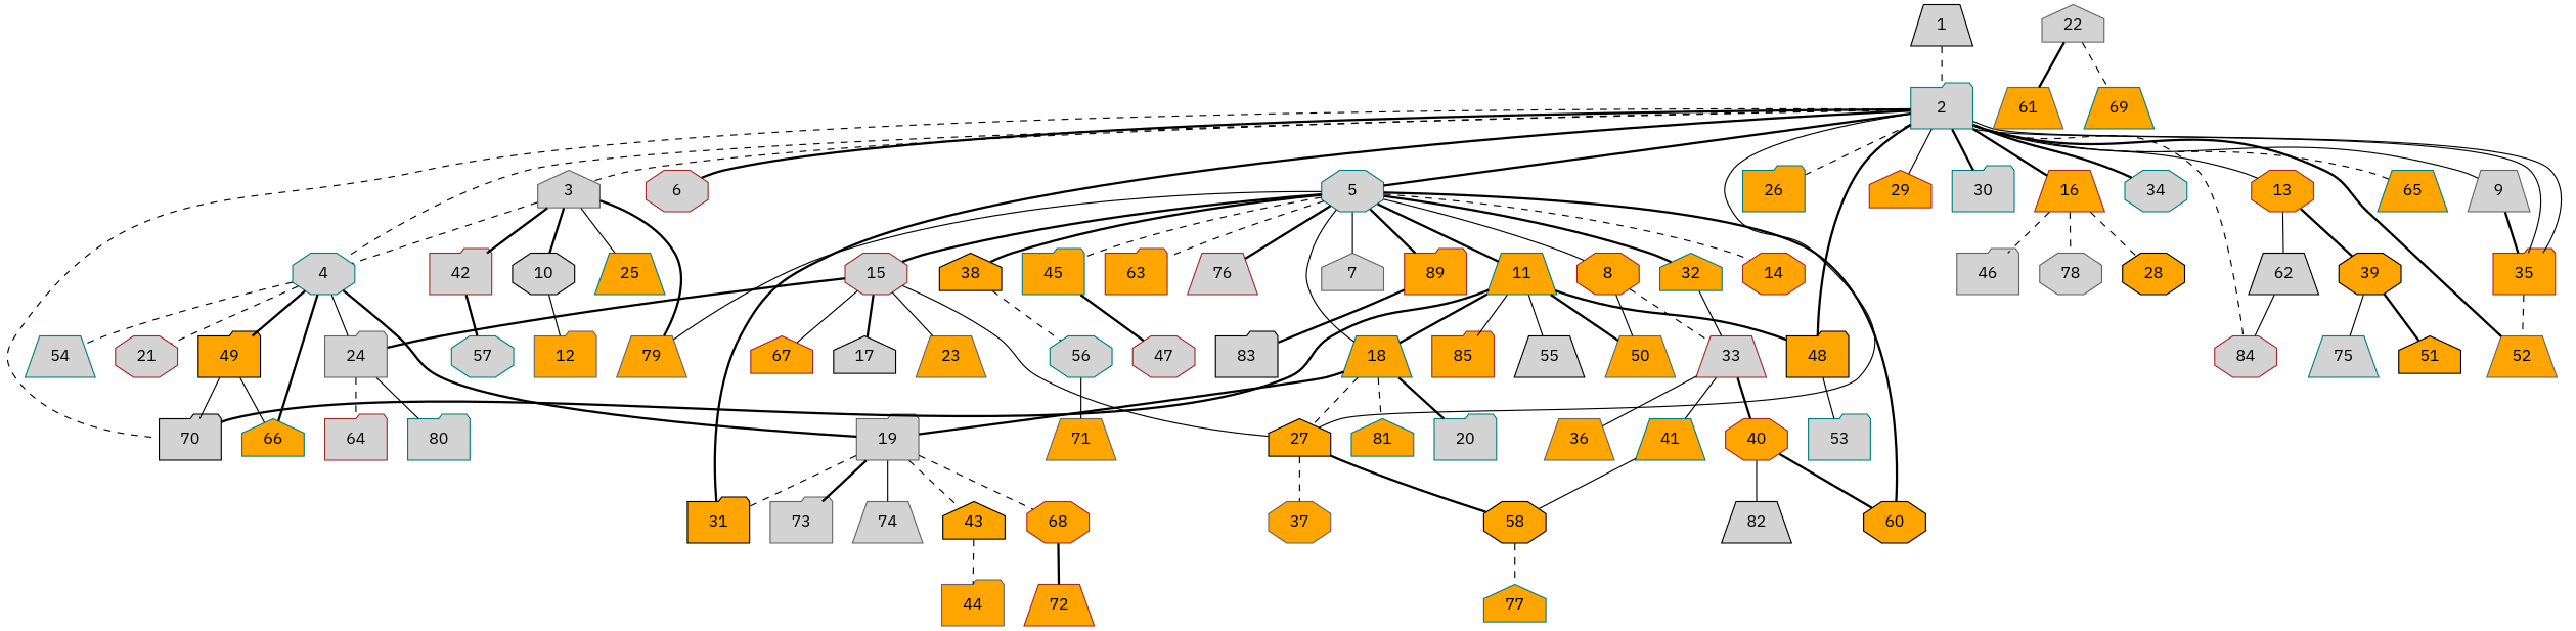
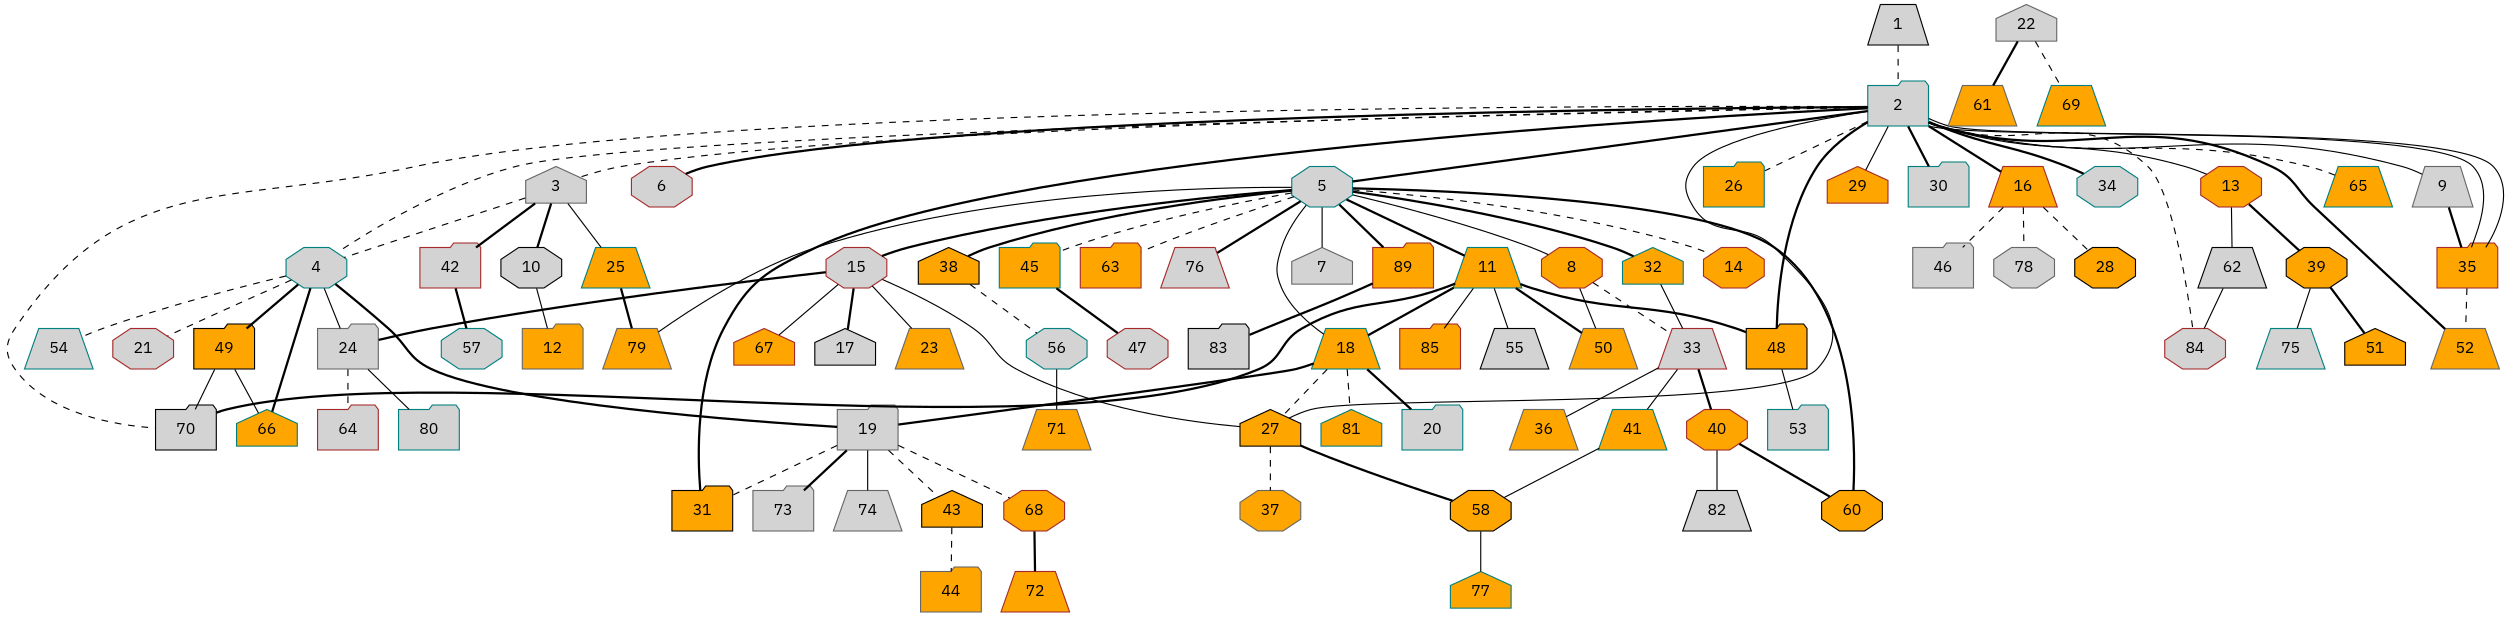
  graph {
    fontname="IBM Plex Sans"
    node [color=teal fillcolor=orange fontname="IBM Plex Sans" shape=trapezium style=filled]
    edge [fontname="IBM Plex Sans" style=bold]
    1 [color=black fillcolor=lightgrey]
    2 [fillcolor=lightgrey shape=folder]
    3 [color=gray40 fillcolor=lightgrey shape=house]
    4 [fillcolor=lightgrey shape=octagon]
    5 [fillcolor=lightgrey shape=octagon]
    6 [color=brown fillcolor=lightgrey shape=octagon]
    9 [color=gray40 fillcolor=lightgrey]
    13 [color=brown shape=octagon]
    16 [color=brown]
    26 [shape=folder]
    27 [color=black shape=house]
    29 [color=brown shape=house]
    30 [fillcolor=lightgrey shape=folder]
    31 [color=black shape=folder]
    34 [fillcolor=lightgrey shape=octagon]
    35 [color=brown shape=folder]
    48 [color=black shape=folder]
    52 [color=gray40]
    65
    70 [color=black fillcolor=lightgrey shape=folder]
    84 [color=brown fillcolor=lightgrey shape=octagon]
    10 [color=black fillcolor=lightgrey shape=octagon]
    25
    42 [color=brown fillcolor=lightgrey shape=folder]
    79 [color=gray40]
    19 [color=gray40 fillcolor=lightgrey shape=folder]
    21 [color=brown fillcolor=lightgrey shape=octagon]
    24 [color=gray40 fillcolor=lightgrey shape=folder]
    49 [color=black shape=folder]
    54 [fillcolor=lightgrey]
    66 [shape=house]
    7 [color=gray40 fillcolor=lightgrey shape=house]
    8 [color=brown shape=octagon]
    11
    14 [color=brown shape=octagon]
    15 [color=brown fillcolor=lightgrey shape=octagon]
    18
    32 [shape=house]
    38 [color=black shape=house]
    45 [shape=folder]
    n41 [color=brown label=89 shape=folder]
    60 [color=black shape=octagon]
    63 [color=brown shape=folder]
    76 [color=brown fillcolor=lightgrey]
    39 [color=black shape=octagon]
    62 [color=black fillcolor=lightgrey]
    28 [color=black shape=octagon]
    46 [color=gray40 fillcolor=lightgrey shape=folder]
    78 [color=gray40 fillcolor=lightgrey shape=octagon]
    22 [color=gray40 fillcolor=lightgrey shape=house]
    61 [color=gray40]
    69
    37 [color=gray40 shape=octagon]
    58 [color=black shape=octagon]
    53 [fillcolor=lightgrey shape=folder]
    12 [color=gray40 shape=folder]
    57 [fillcolor=lightgrey shape=octagon]
    43 [color=black shape=house]
    68 [color=brown shape=octagon]
    73 [color=gray40 fillcolor=lightgrey shape=folder]
    74 [color=gray40 fillcolor=lightgrey]
    64 [color=brown fillcolor=lightgrey shape=folder]
    80 [fillcolor=lightgrey shape=folder]
    33 [color=brown fillcolor=lightgrey]
    50 [color=gray40]
    55 [color=black fillcolor=lightgrey]
    85 [color=brown shape=folder]
    17 [color=black fillcolor=lightgrey shape=house]
    23 [color=gray40]
    67 [color=brown shape=house]
    20 [fillcolor=lightgrey shape=folder]
    81 [shape=house]
    56 [fillcolor=lightgrey shape=octagon]
    47 [color=brown fillcolor=lightgrey shape=octagon]
    83 [color=black fillcolor=lightgrey shape=folder]
    36 [color=gray40]
    40 [color=brown shape=octagon]
    41
    51 [color=black shape=house]
    75 [fillcolor=lightgrey]
    44 [color=gray40 shape=folder]
    72 [color=brown]
    77 [shape=house]
    82 [color=black fillcolor=lightgrey]
    71 [color=gray40]
    1 -- 2 [style=dashed]
    2 -- 3 [style=dashed]
    2 -- 4 [style=dashed]
    2 -- 5
    2 -- 6
    2 -- 9 [style=solid]
    2 -- 13 [style=solid]
    2 -- 16
    2 -- 26 [style=dashed]
    2 -- 27 [style=solid]
    2 -- 29 [style=solid]
    2 -- 30
    2 -- 31
    2 -- 34
    2 -- 35 [style=solid]
    2 -- 35 [style=solid]
    2 -- 48
    2 -- 52
    2 -- 65 [style=dashed]
    2 -- 70 [style=dashed]
    2 -- 84 [style=dashed]
    3 -- 4 [style=dashed]
    3 -- 10
    3 -- 25 [style=solid]
    3 -- 42
-   3 -- 79
+   25 -- 79
    4 -- 19
    4 -- 21 [style=dashed]
    4 -- 24 [style=solid]
    4 -- 49
    4 -- 54 [style=dashed]
    4 -- 66
    5 -- 79 [style=solid]
    5 -- 7 [style=solid]
    5 -- 8 [style=solid]
    5 -- 11
    5 -- 14 [style=dashed]
    5 -- 15
    5 -- 18 [style=solid]
    5 -- 32
    5 -- 38
    5 -- 45 [style=dashed]
    5 -- n41
    5 -- 60
    5 -- 63 [style=dashed]
    5 -- 76
    9 -- 35
    13 -- 39
    13 -- 62 [style=solid]
    16 -- 28 [style=dashed]
    16 -- 46 [style=dashed]
    16 -- 78 [style=dashed]
    27 -- 37 [style=dashed]
    27 -- 58
    35 -- 52 [style=dashed]
    48 -- 53 [style=solid]
    10 -- 12 [style=solid]
    42 -- 57
    19 -- 31 [style=dashed]
    19 -- 43 [style=dashed]
    19 -- 68 [style=dashed]
    19 -- 73
    19 -- 74 [style=solid]
    24 -- 64 [style=dashed]
    24 -- 80 [style=solid]
    49 -- 70 [style=solid]
    49 -- 66 [style=solid]
    8 -- 33 [style=dashed]
    8 -- 50 [style=solid]
    11 -- 48
    11 -- 70
    11 -- 18
    11 -- 50
    11 -- 55 [style=solid]
    11 -- 85 [style=solid]
    15 -- 27 [style=solid]
    15 -- 24
    15 -- 17
    15 -- 23 [style=solid]
    15 -- 67 [style=solid]
    18 -- 27 [style=dashed]
    18 -- 19
    18 -- 20
    18 -- 81 [style=dashed]
    32 -- 33 [style=solid]
    38 -- 56 [style=dashed]
    45 -- 47
    n41 -- 83
    39 -- 51
    39 -- 75 [style=solid]
    62 -- 84 [style=solid]
    22 -- 61
    22 -- 69 [style=dashed]
-   58 -- 77 [style=dashed]
+   58 -- 77 [style=solid]
    43 -- 44 [style=dashed]
    68 -- 72
    33 -- 36 [style=solid]
    33 -- 40
    33 -- 41 [style=solid]
    56 -- 71 [style=solid]
    40 -- 60
    40 -- 82 [style=solid]
    41 -- 58 [style=solid]
  }
